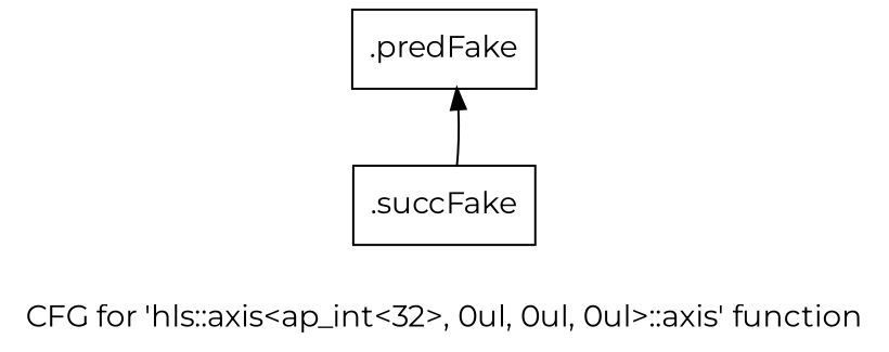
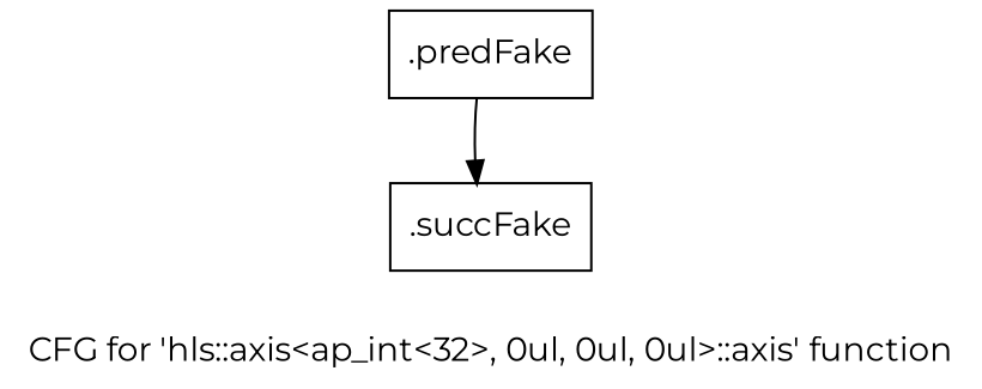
  digraph {
    label="CFG for 'hls::axis\<ap_int\<32\>, 0ul, 0ul, 0ul\>::axis' function"
    fontname=Montserrat
    node [shape=record fontname=Montserrat]
    n1 [label="{.predFake}"]
    n2 [filename="/media/miguel/NewVolume/Linux/Xilinx/Vitis_HLS/2020.2/include/ap_axi_sdata.h" label="{.succFake}" linenumber=109]
-   n2 -> n1 [execusionnum=0 filename="/media/miguel/NewVolume/Linux/Xilinx/Vitis_HLS/2020.2/include/ap_axi_sdata.h" fontname=Montserrat]
+   n1 -> n2 [execusionnum=0 filename="/media/miguel/NewVolume/Linux/Xilinx/Vitis_HLS/2020.2/include/ap_axi_sdata.h" fontname=Montserrat]
  }
